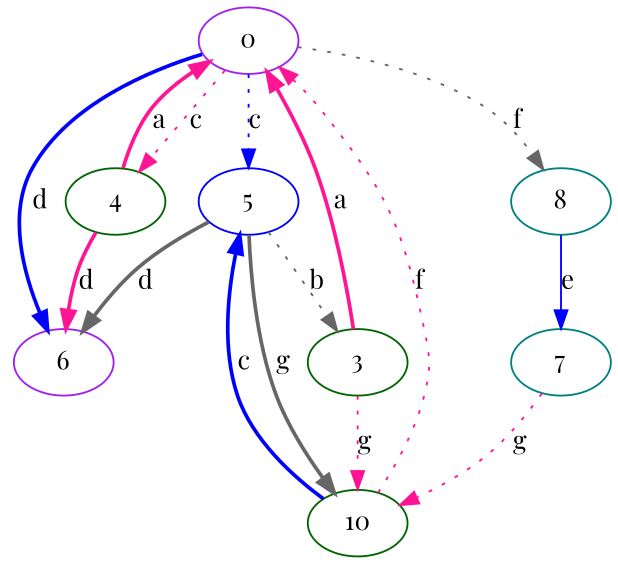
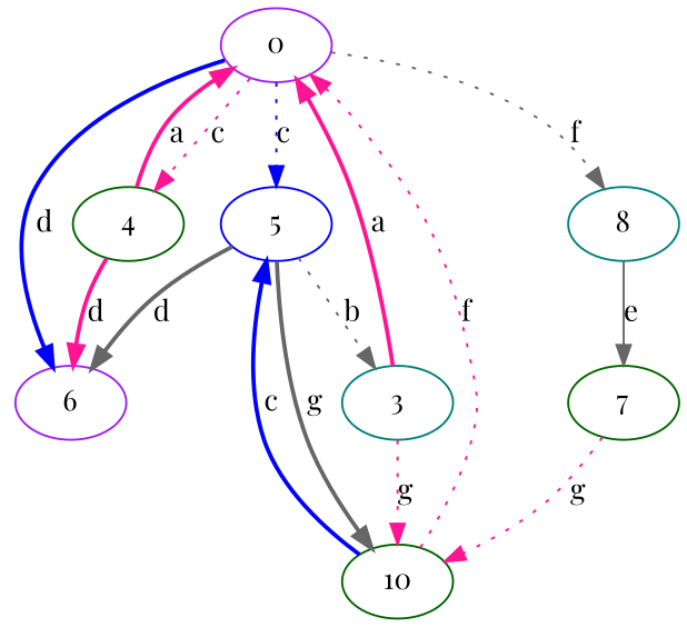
  strict digraph {
    fontname="Playfair Display"
    node [color=darkgreen fontname="Playfair Display"]
    edge [color=deeppink fontname="Playfair Display" style=dotted]
    0 [color=purple]
    4
    5 [color=blue]
    6 [color=purple]
    n5 [color=teal label=8]
-   3
+   3 [color=teal]
    10
-   7 [color=teal]
+   7
    0 -> 4 [label=c]
    0 -> 5 [color=blue label=c]
    0 -> 6 [color=blue label=d style=bold]
    0 -> n5 [color=gray40 label=f]
    4 -> 0 [label=a style=bold]
    4 -> 6 [label=d style=bold]
    5 -> 6 [color=gray40 label=d style=bold]
    5 -> 3 [color=gray40 label=b]
    5 -> 10 [color=gray40 label=g style=bold]
-   n5 -> 7 [color=blue label=e style=solid]
+   n5 -> 7 [color=gray40 label=e style=solid]
    3 -> 0 [label=a style=bold]
    3 -> 10 [label=g]
    10 -> 0 [label=f]
    10 -> 5 [color=blue label=c style=bold]
    7 -> 10 [label=g]
  }
